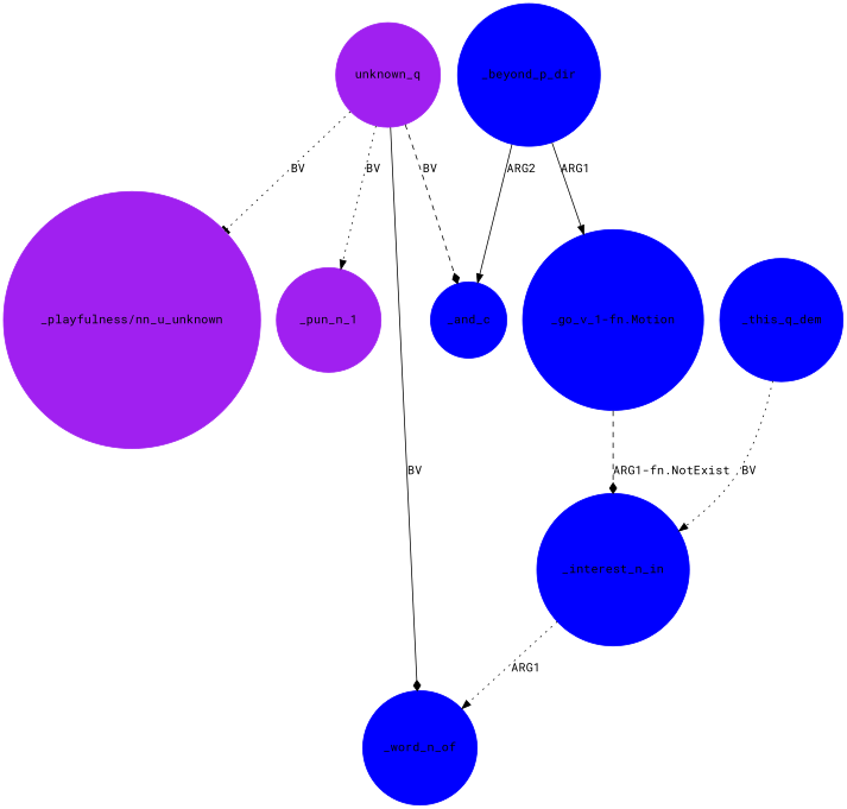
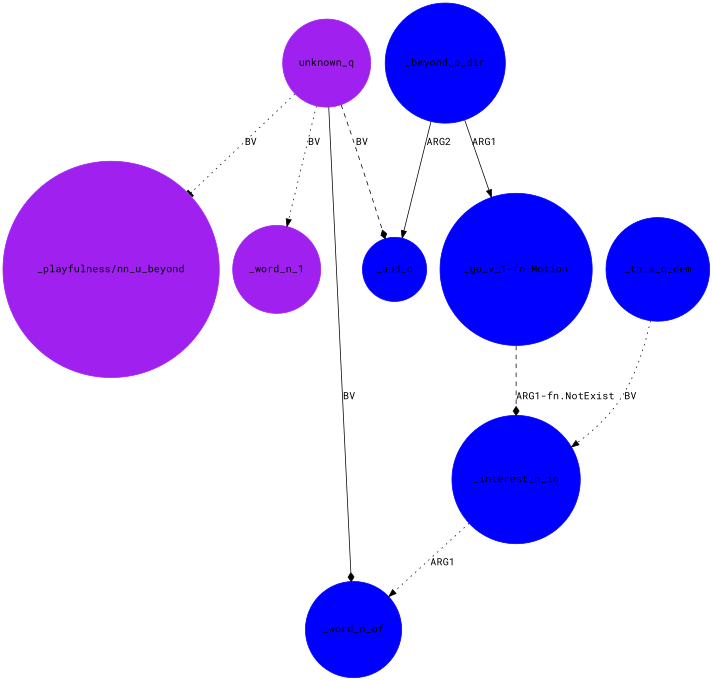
  digraph {
    fontname="Roboto Mono"
    node [color=blue fontname="Roboto Mono" shape=circle style=filled]
    edge [arrowhead=normal fontname="Roboto Mono" style=dotted]
    "_go_v_1-fn.Motion"
    _interest_n_in
    _word_n_of
    _beyond_p_dir
    _and_c
    n6 [color=purple label=unknown_q]
-   "_playfulness/nn_u_unknown" [color=purple]
-   _pun_n_1 [color=purple]
+   "_playfulness/nn_u_unknown" [color=purple label="_playfulness/nn_u_beyond"]
+   _pun_n_1 [color=purple label=_word_n_1]
    _this_q_dem
    "_go_v_1-fn.Motion" -> _interest_n_in [arrowhead=diamond label="ARG1-fn.NotExist" style=dashed]
    _interest_n_in -> _word_n_of [label=ARG1]
    _beyond_p_dir -> "_go_v_1-fn.Motion" [label=ARG1 style=solid]
    _beyond_p_dir -> _and_c [label=ARG2 style=solid]
    n6 -> _word_n_of [arrowhead=diamond label=BV style=solid]
    n6 -> _and_c [arrowhead=diamond label=BV style=dashed]
    n6 -> "_playfulness/nn_u_unknown" [arrowhead=tee label=BV]
    n6 -> _pun_n_1 [label=BV]
    _this_q_dem -> _interest_n_in [label=BV]
  }
